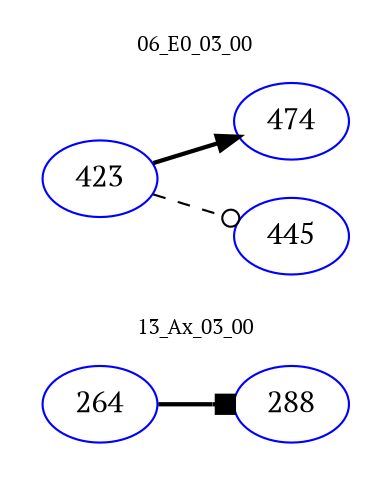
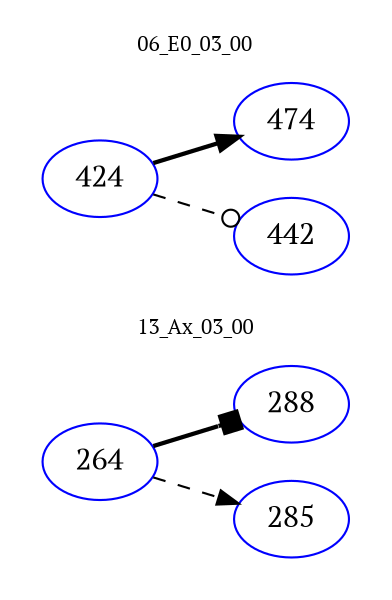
  digraph {
    fontname="PT Serif"
    rankdir=LR
    node [color=blue fontname="PT Serif"]
    edge [arrowhead=normal color=black fontname="PT Serif" style=dashed]
    n1 [label=264]
+   n2 [label=285]
    n3 [label=288]
-   n4 [label=423]
-   n5 [label=445]
+   n4 [label=424]
+   n5 [label=442]
    n6 [label=474]
    subgraph cluster_1 {
      color=white
      fontsize=10
      label="13_Ax_03_00"
      n1
+     n2
      n3
    }
    subgraph cluster_2 {
      color=white
      fontsize=10
      label="06_E0_03_00"
      n4
      n5
      n6
    }
+   n1 -> n2
    n1 -> n3 [arrowhead=box style=bold]
    n4 -> n5 [arrowhead=odot]
    n4 -> n6 [style=bold]
  }
